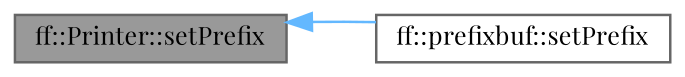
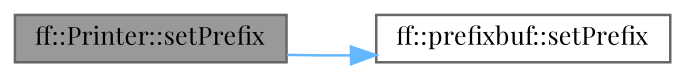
  digraph {
    rankdir=LR
    fontname="Playfair Display"
    node [fontname="Playfair Display" fontsize=10 shape=box style=filled]
    n1 [color=gray40 fillcolor=grey60 fontcolor=black height=0.2 label="ff::Printer::setPrefix" width=0.4]
    n2 [color=grey40 fillcolor=white height=0.2 label="ff::prefixbuf::setPrefix" width=0.4]
-   n2 -> n1 [color=steelblue1 fontname="Playfair Display" fontsize=10 labelfontname=Helvetica labelfontsize=10 style=solid]
+   n1 -> n2 [color=steelblue1 fontname="Playfair Display" fontsize=10 labelfontname=Helvetica labelfontsize=10 style=solid]
  }
